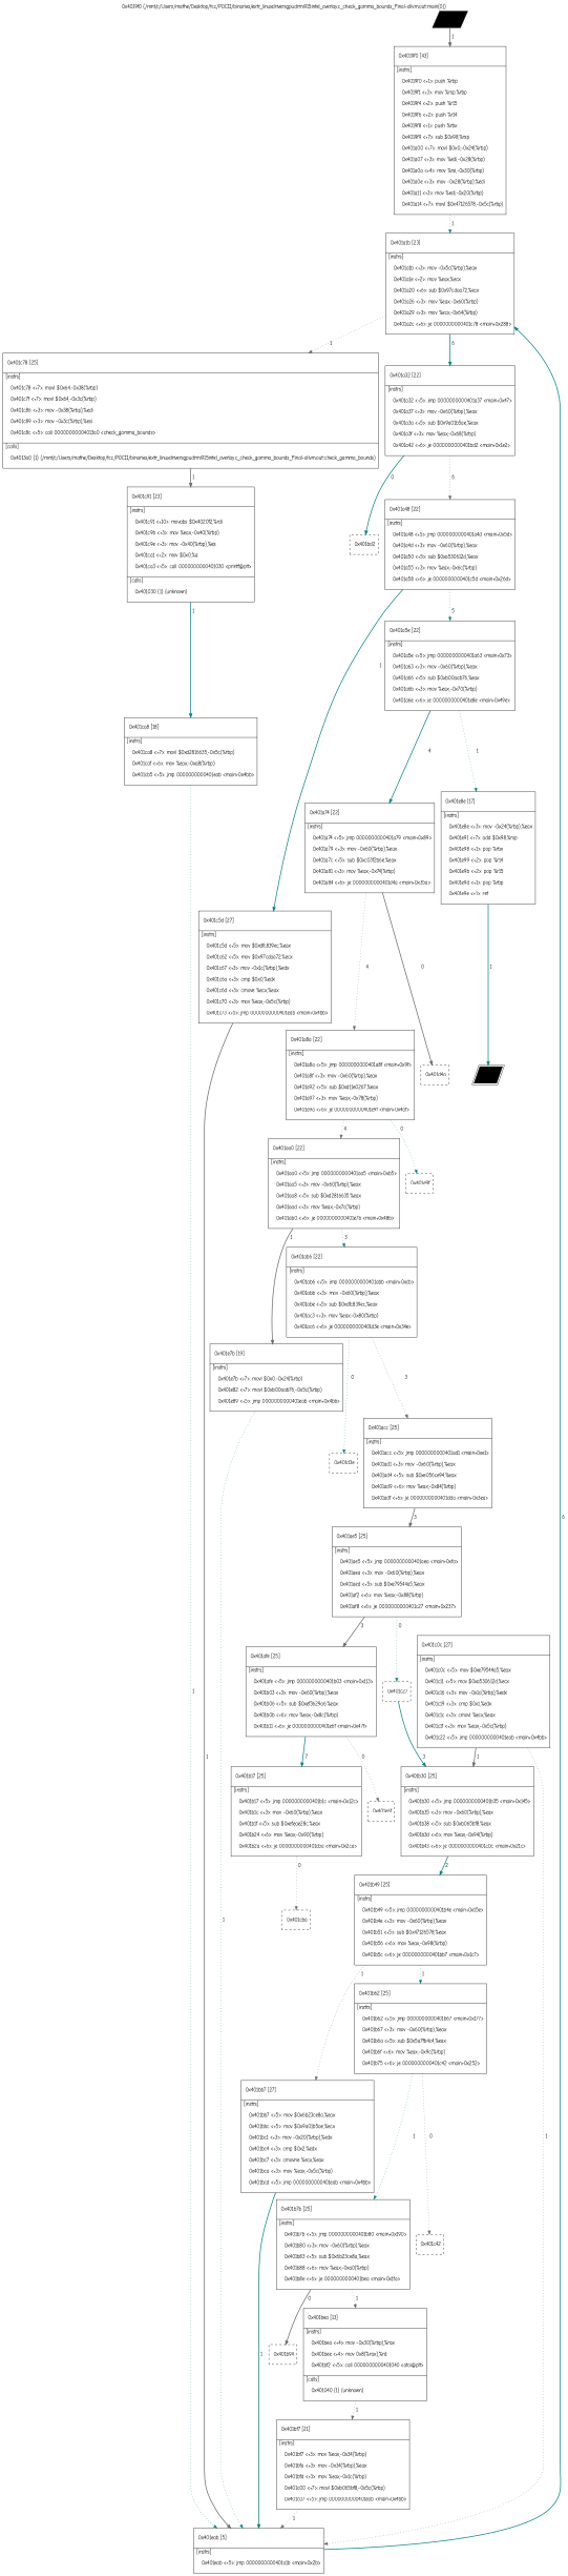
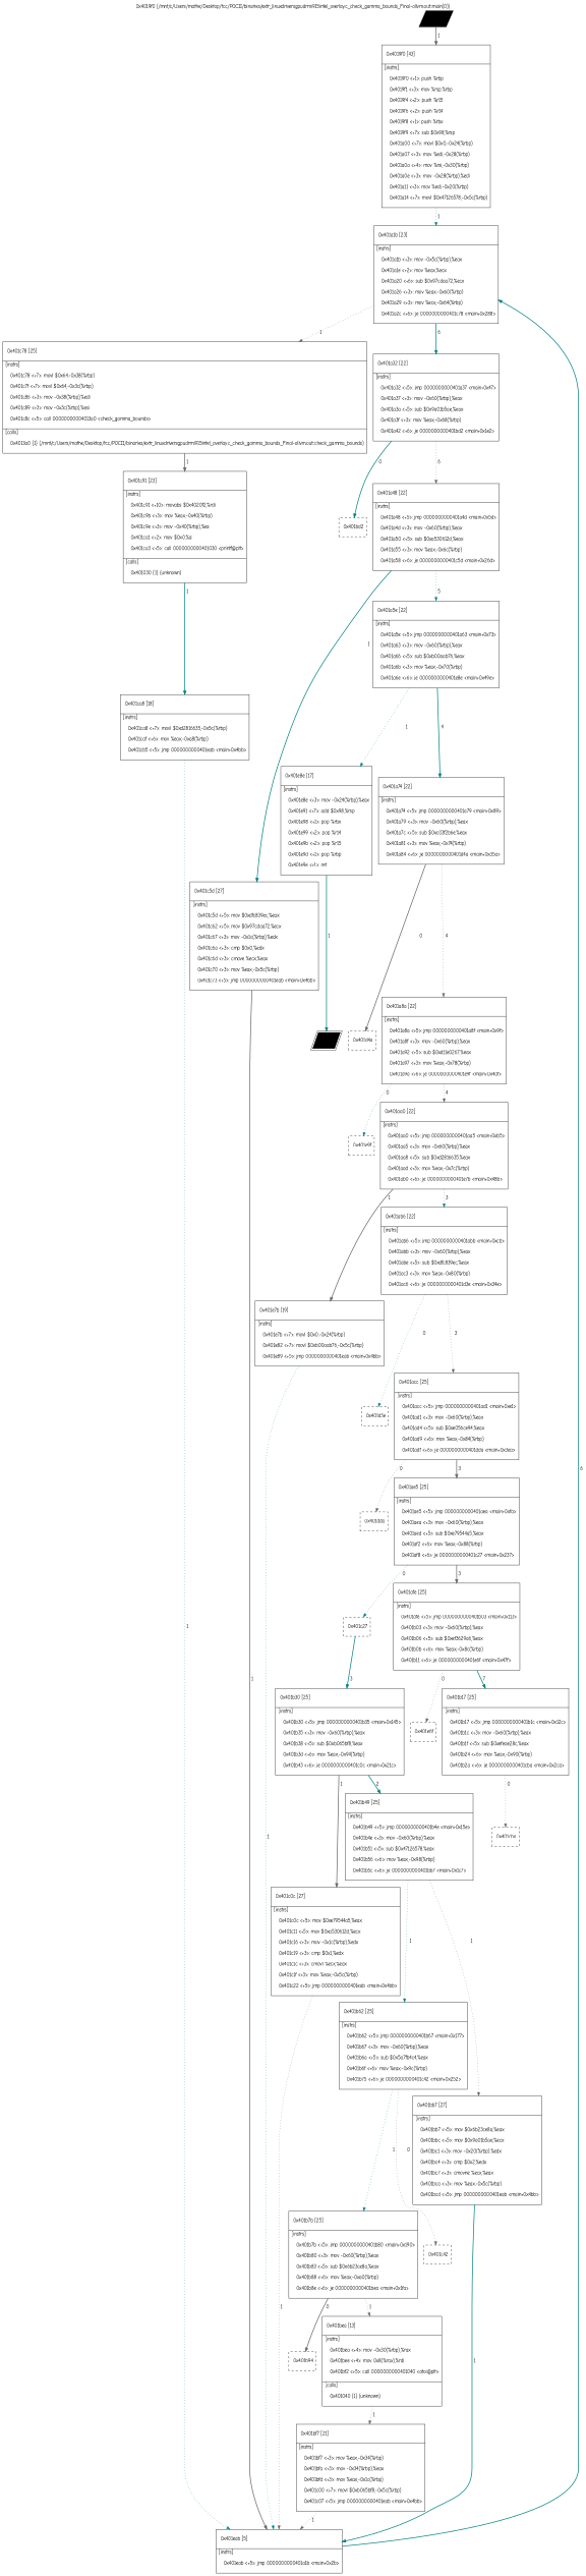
  digraph {
    fontname="Comic Neue"
    label="0x4019f0 (/mnt/c/Users/mathe/Desktop/tcc/POCII/binaries/extr_linuxdriversgpudrmi915intel_overlay.c_check_gamma_bounds_Final-ollvm.out::main(0))"
    labelloc=t
    node [fontname="Comic Neue" shape=record]
    edge [color=gray40 fontname="Comic Neue" style=dotted]
    Entry [fillcolor=black height=0.3 shape=parallelogram style=filled width=0.3]
    n2 [label="{\n     0x4019f0 [43]\l\n     | [instrs]\l\n     &nbsp;&nbsp;0x4019f0 \<+1\>: push %rbp\l\n     &nbsp;&nbsp;0x4019f1 \<+3\>: mov %rsp,%rbp\l\n     &nbsp;&nbsp;0x4019f4 \<+2\>: push %r15\l\n     &nbsp;&nbsp;0x4019f6 \<+2\>: push %r14\l\n     &nbsp;&nbsp;0x4019f8 \<+1\>: push %rbx\l\n     &nbsp;&nbsp;0x4019f9 \<+7\>: sub $0x98,%rsp\l\n     &nbsp;&nbsp;0x401a00 \<+7\>: movl $0x0,-0x24(%rbp)\l\n     &nbsp;&nbsp;0x401a07 \<+3\>: mov %edi,-0x28(%rbp)\l\n     &nbsp;&nbsp;0x401a0a \<+4\>: mov %rsi,-0x30(%rbp)\l\n     &nbsp;&nbsp;0x401a0e \<+3\>: mov -0x28(%rbp),%edi\l\n     &nbsp;&nbsp;0x401a11 \<+3\>: mov %edi,-0x20(%rbp)\l\n     &nbsp;&nbsp;0x401a14 \<+7\>: movl $0x47126578,-0x5c(%rbp)\l\n  }"]
    n3 [label="{\n     0x401a1b [23]\l\n     | [instrs]\l\n     &nbsp;&nbsp;0x401a1b \<+3\>: mov -0x5c(%rbp),%eax\l\n     &nbsp;&nbsp;0x401a1e \<+2\>: mov %eax,%ecx\l\n     &nbsp;&nbsp;0x401a20 \<+6\>: sub $0x97cdaa72,%ecx\l\n     &nbsp;&nbsp;0x401a26 \<+3\>: mov %eax,-0x60(%rbp)\l\n     &nbsp;&nbsp;0x401a29 \<+3\>: mov %ecx,-0x64(%rbp)\l\n     &nbsp;&nbsp;0x401a2c \<+6\>: je 0000000000401c78 \<main+0x288\>\l\n  }"]
    n4 [label="{\n     0x401c78 [25]\l\n     | [instrs]\l\n     &nbsp;&nbsp;0x401c78 \<+7\>: movl $0x64,-0x38(%rbp)\l\n     &nbsp;&nbsp;0x401c7f \<+7\>: movl $0x64,-0x3c(%rbp)\l\n     &nbsp;&nbsp;0x401c86 \<+3\>: mov -0x38(%rbp),%edi\l\n     &nbsp;&nbsp;0x401c89 \<+3\>: mov -0x3c(%rbp),%esi\l\n     &nbsp;&nbsp;0x401c8c \<+5\>: call 00000000004013a0 \<check_gamma_bounds\>\l\n     | [calls]\l\n     &nbsp;&nbsp;0x4013a0 \{1\} (/mnt/c/Users/mathe/Desktop/tcc/POCII/binaries/extr_linuxdriversgpudrmi915intel_overlay.c_check_gamma_bounds_Final-ollvm.out::check_gamma_bounds)\l\n  }"]
    n5 [label="{\n     0x401a32 [22]\l\n     | [instrs]\l\n     &nbsp;&nbsp;0x401a32 \<+5\>: jmp 0000000000401a37 \<main+0x47\>\l\n     &nbsp;&nbsp;0x401a37 \<+3\>: mov -0x60(%rbp),%eax\l\n     &nbsp;&nbsp;0x401a3a \<+5\>: sub $0x9a01b5ae,%eax\l\n     &nbsp;&nbsp;0x401a3f \<+3\>: mov %eax,-0x68(%rbp)\l\n     &nbsp;&nbsp;0x401a42 \<+6\>: je 0000000000401bd2 \<main+0x1e2\>\l\n  }"]
    n6 [label="{\n     0x401c91 [23]\l\n     | [instrs]\l\n     &nbsp;&nbsp;0x401c91 \<+10\>: movabs $0x4020f2,%rdi\l\n     &nbsp;&nbsp;0x401c9b \<+3\>: mov %eax,-0x40(%rbp)\l\n     &nbsp;&nbsp;0x401c9e \<+3\>: mov -0x40(%rbp),%esi\l\n     &nbsp;&nbsp;0x401ca1 \<+2\>: mov $0x0,%al\l\n     &nbsp;&nbsp;0x401ca3 \<+5\>: call 0000000000401030 \<printf@plt\>\l\n     | [calls]\l\n     &nbsp;&nbsp;0x401030 \{1\} (unknown)\l\n  }"]
    n7 [label="{\n     0x401bd2\l\n  }" style=dashed]
    n8 [label="{\n     0x401a48 [22]\l\n     | [instrs]\l\n     &nbsp;&nbsp;0x401a48 \<+5\>: jmp 0000000000401a4d \<main+0x5d\>\l\n     &nbsp;&nbsp;0x401a4d \<+3\>: mov -0x60(%rbp),%eax\l\n     &nbsp;&nbsp;0x401a50 \<+5\>: sub $0xa530612d,%eax\l\n     &nbsp;&nbsp;0x401a55 \<+3\>: mov %eax,-0x6c(%rbp)\l\n     &nbsp;&nbsp;0x401a58 \<+6\>: je 0000000000401c5d \<main+0x26d\>\l\n  }"]
    n9 [label="{\n     0x401ca8 [18]\l\n     | [instrs]\l\n     &nbsp;&nbsp;0x401ca8 \<+7\>: movl $0xd2816635,-0x5c(%rbp)\l\n     &nbsp;&nbsp;0x401caf \<+6\>: mov %eax,-0xa8(%rbp)\l\n     &nbsp;&nbsp;0x401cb5 \<+5\>: jmp 0000000000401eab \<main+0x4bb\>\l\n  }"]
    n10 [label="{\n     0x401c5d [27]\l\n     | [instrs]\l\n     &nbsp;&nbsp;0x401c5d \<+5\>: mov $0xdfc839ec,%eax\l\n     &nbsp;&nbsp;0x401c62 \<+5\>: mov $0x97cdaa72,%ecx\l\n     &nbsp;&nbsp;0x401c67 \<+3\>: mov -0x1c(%rbp),%edx\l\n     &nbsp;&nbsp;0x401c6a \<+3\>: cmp $0x0,%edx\l\n     &nbsp;&nbsp;0x401c6d \<+3\>: cmove %ecx,%eax\l\n     &nbsp;&nbsp;0x401c70 \<+3\>: mov %eax,-0x5c(%rbp)\l\n     &nbsp;&nbsp;0x401c73 \<+5\>: jmp 0000000000401eab \<main+0x4bb\>\l\n  }"]
    n11 [label="{\n     0x401a5e [22]\l\n     | [instrs]\l\n     &nbsp;&nbsp;0x401a5e \<+5\>: jmp 0000000000401a63 \<main+0x73\>\l\n     &nbsp;&nbsp;0x401a63 \<+3\>: mov -0x60(%rbp),%eax\l\n     &nbsp;&nbsp;0x401a66 \<+5\>: sub $0xb00aab76,%eax\l\n     &nbsp;&nbsp;0x401a6b \<+3\>: mov %eax,-0x70(%rbp)\l\n     &nbsp;&nbsp;0x401a6e \<+6\>: je 0000000000401e8e \<main+0x49e\>\l\n  }"]
    Exit [fillcolor=black height=0.3 peripheries=2 shape=parallelogram style=filled width=0.3]
    n13 [label="{\n     0x401eab [5]\l\n     | [instrs]\l\n     &nbsp;&nbsp;0x401eab \<+5\>: jmp 0000000000401a1b \<main+0x2b\>\l\n  }"]
    n14 [label="{\n     0x401e8e [17]\l\n     | [instrs]\l\n     &nbsp;&nbsp;0x401e8e \<+3\>: mov -0x24(%rbp),%eax\l\n     &nbsp;&nbsp;0x401e91 \<+7\>: add $0x98,%rsp\l\n     &nbsp;&nbsp;0x401e98 \<+1\>: pop %rbx\l\n     &nbsp;&nbsp;0x401e99 \<+2\>: pop %r14\l\n     &nbsp;&nbsp;0x401e9b \<+2\>: pop %r15\l\n     &nbsp;&nbsp;0x401e9d \<+1\>: pop %rbp\l\n     &nbsp;&nbsp;0x401e9e \<+1\>: ret\l\n  }"]
    n15 [label="{\n     0x401a74 [22]\l\n     | [instrs]\l\n     &nbsp;&nbsp;0x401a74 \<+5\>: jmp 0000000000401a79 \<main+0x89\>\l\n     &nbsp;&nbsp;0x401a79 \<+3\>: mov -0x60(%rbp),%eax\l\n     &nbsp;&nbsp;0x401a7c \<+5\>: sub $0xc03f2b6e,%eax\l\n     &nbsp;&nbsp;0x401a81 \<+3\>: mov %eax,-0x74(%rbp)\l\n     &nbsp;&nbsp;0x401a84 \<+6\>: je 0000000000401d4a \<main+0x35a\>\l\n  }"]
    n16 [label="{\n     0x401d4a\l\n  }" style=dashed]
    n17 [label="{\n     0x401a8a [22]\l\n     | [instrs]\l\n     &nbsp;&nbsp;0x401a8a \<+5\>: jmp 0000000000401a8f \<main+0x9f\>\l\n     &nbsp;&nbsp;0x401a8f \<+3\>: mov -0x60(%rbp),%eax\l\n     &nbsp;&nbsp;0x401a92 \<+5\>: sub $0xd11e0267,%eax\l\n     &nbsp;&nbsp;0x401a97 \<+3\>: mov %eax,-0x78(%rbp)\l\n     &nbsp;&nbsp;0x401a9a \<+6\>: je 0000000000401e9f \<main+0x4af\>\l\n  }"]
    n18 [label="{\n     0x401e9f\l\n  }" style=dashed]
    n19 [label="{\n     0x401aa0 [22]\l\n     | [instrs]\l\n     &nbsp;&nbsp;0x401aa0 \<+5\>: jmp 0000000000401aa5 \<main+0xb5\>\l\n     &nbsp;&nbsp;0x401aa5 \<+3\>: mov -0x60(%rbp),%eax\l\n     &nbsp;&nbsp;0x401aa8 \<+5\>: sub $0xd2816635,%eax\l\n     &nbsp;&nbsp;0x401aad \<+3\>: mov %eax,-0x7c(%rbp)\l\n     &nbsp;&nbsp;0x401ab0 \<+6\>: je 0000000000401e7b \<main+0x48b\>\l\n  }"]
    n20 [label="{\n     0x401bf7 [21]\l\n     | [instrs]\l\n     &nbsp;&nbsp;0x401bf7 \<+3\>: mov %eax,-0x34(%rbp)\l\n     &nbsp;&nbsp;0x401bfa \<+3\>: mov -0x34(%rbp),%eax\l\n     &nbsp;&nbsp;0x401bfd \<+3\>: mov %eax,-0x1c(%rbp)\l\n     &nbsp;&nbsp;0x401c00 \<+7\>: movl $0xb065bf8,-0x5c(%rbp)\l\n     &nbsp;&nbsp;0x401c07 \<+5\>: jmp 0000000000401eab \<main+0x4bb\>\l\n  }"]
    n21 [label="{\n     0x401e7b [19]\l\n     | [instrs]\l\n     &nbsp;&nbsp;0x401e7b \<+7\>: movl $0x0,-0x24(%rbp)\l\n     &nbsp;&nbsp;0x401e82 \<+7\>: movl $0xb00aab76,-0x5c(%rbp)\l\n     &nbsp;&nbsp;0x401e89 \<+5\>: jmp 0000000000401eab \<main+0x4bb\>\l\n  }"]
    n22 [label="{\n     0x401ab6 [22]\l\n     | [instrs]\l\n     &nbsp;&nbsp;0x401ab6 \<+5\>: jmp 0000000000401abb \<main+0xcb\>\l\n     &nbsp;&nbsp;0x401abb \<+3\>: mov -0x60(%rbp),%eax\l\n     &nbsp;&nbsp;0x401abe \<+5\>: sub $0xdfc839ec,%eax\l\n     &nbsp;&nbsp;0x401ac3 \<+3\>: mov %eax,-0x80(%rbp)\l\n     &nbsp;&nbsp;0x401ac6 \<+6\>: je 0000000000401d3e \<main+0x34e\>\l\n  }"]
    n23 [label="{\n     0x401b94\l\n  }" style=dashed]
    n24 [label="{\n     0x401d3e\l\n  }" style=dashed]
    n25 [label="{\n     0x401acc [25]\l\n     | [instrs]\l\n     &nbsp;&nbsp;0x401acc \<+5\>: jmp 0000000000401ad1 \<main+0xe1\>\l\n     &nbsp;&nbsp;0x401ad1 \<+3\>: mov -0x60(%rbp),%eax\l\n     &nbsp;&nbsp;0x401ad4 \<+5\>: sub $0xe056ce94,%eax\l\n     &nbsp;&nbsp;0x401ad9 \<+6\>: mov %eax,-0x84(%rbp)\l\n     &nbsp;&nbsp;0x401adf \<+6\>: je 0000000000401dda \<main+0x3ea\>\l\n  }"]
    n26 [label="{\n     0x401bea [13]\l\n     | [instrs]\l\n     &nbsp;&nbsp;0x401bea \<+4\>: mov -0x30(%rbp),%rax\l\n     &nbsp;&nbsp;0x401bee \<+4\>: mov 0x8(%rax),%rdi\l\n     &nbsp;&nbsp;0x401bf2 \<+5\>: call 0000000000401040 \<atoi@plt\>\l\n     | [calls]\l\n     &nbsp;&nbsp;0x401040 \{1\} (unknown)\l\n  }"]
+   n27 [label="{\n     0x401dda\l\n  }" style=dashed]
    n28 [label="{\n     0x401ae5 [25]\l\n     | [instrs]\l\n     &nbsp;&nbsp;0x401ae5 \<+5\>: jmp 0000000000401aea \<main+0xfa\>\l\n     &nbsp;&nbsp;0x401aea \<+3\>: mov -0x60(%rbp),%eax\l\n     &nbsp;&nbsp;0x401aed \<+5\>: sub $0xe79544a5,%eax\l\n     &nbsp;&nbsp;0x401af2 \<+6\>: mov %eax,-0x88(%rbp)\l\n     &nbsp;&nbsp;0x401af8 \<+6\>: je 0000000000401c27 \<main+0x237\>\l\n  }"]
    n29 [label="{\n     0x401b7b [25]\l\n     | [instrs]\l\n     &nbsp;&nbsp;0x401b7b \<+5\>: jmp 0000000000401b80 \<main+0x190\>\l\n     &nbsp;&nbsp;0x401b80 \<+3\>: mov -0x60(%rbp),%eax\l\n     &nbsp;&nbsp;0x401b83 \<+5\>: sub $0x6b23ce8a,%eax\l\n     &nbsp;&nbsp;0x401b88 \<+6\>: mov %eax,-0xa0(%rbp)\l\n     &nbsp;&nbsp;0x401b8e \<+6\>: je 0000000000401bea \<main+0x1fa\>\l\n  }"]
    n30 [label="{\n     0x401c27\l\n  }" style=dashed]
    n31 [label="{\n     0x401afe [25]\l\n     | [instrs]\l\n     &nbsp;&nbsp;0x401afe \<+5\>: jmp 0000000000401b03 \<main+0x113\>\l\n     &nbsp;&nbsp;0x401b03 \<+3\>: mov -0x60(%rbp),%eax\l\n     &nbsp;&nbsp;0x401b06 \<+5\>: sub $0xef3629a6,%eax\l\n     &nbsp;&nbsp;0x401b0b \<+6\>: mov %eax,-0x8c(%rbp)\l\n     &nbsp;&nbsp;0x401b11 \<+6\>: je 0000000000401e6f \<main+0x47f\>\l\n  }"]
    n32 [label="{\n     0x401c42\l\n  }" style=dashed]
    n33 [label="{\n     0x401b30 [25]\l\n     | [instrs]\l\n     &nbsp;&nbsp;0x401b30 \<+5\>: jmp 0000000000401b35 \<main+0x145\>\l\n     &nbsp;&nbsp;0x401b35 \<+3\>: mov -0x60(%rbp),%eax\l\n     &nbsp;&nbsp;0x401b38 \<+5\>: sub $0xb065bf8,%eax\l\n     &nbsp;&nbsp;0x401b3d \<+6\>: mov %eax,-0x94(%rbp)\l\n     &nbsp;&nbsp;0x401b43 \<+6\>: je 0000000000401c0c \<main+0x21c\>\l\n  }"]
    n34 [label="{\n     0x401e6f\l\n  }" style=dashed]
    n35 [label="{\n     0x401b17 [25]\l\n     | [instrs]\l\n     &nbsp;&nbsp;0x401b17 \<+5\>: jmp 0000000000401b1c \<main+0x12c\>\l\n     &nbsp;&nbsp;0x401b1c \<+3\>: mov -0x60(%rbp),%eax\l\n     &nbsp;&nbsp;0x401b1f \<+5\>: sub $0xefeae28c,%eax\l\n     &nbsp;&nbsp;0x401b24 \<+6\>: mov %eax,-0x90(%rbp)\l\n     &nbsp;&nbsp;0x401b2a \<+6\>: je 0000000000401cba \<main+0x2ca\>\l\n  }"]
    n36 [label="{\n     0x401cba\l\n  }" style=dashed]
    n37 [label="{\n     0x401c0c [27]\l\n     | [instrs]\l\n     &nbsp;&nbsp;0x401c0c \<+5\>: mov $0xe79544a5,%eax\l\n     &nbsp;&nbsp;0x401c11 \<+5\>: mov $0xa530612d,%ecx\l\n     &nbsp;&nbsp;0x401c16 \<+3\>: mov -0x1c(%rbp),%edx\l\n     &nbsp;&nbsp;0x401c19 \<+3\>: cmp $0x1,%edx\l\n     &nbsp;&nbsp;0x401c1c \<+3\>: cmovl %ecx,%eax\l\n     &nbsp;&nbsp;0x401c1f \<+3\>: mov %eax,-0x5c(%rbp)\l\n     &nbsp;&nbsp;0x401c22 \<+5\>: jmp 0000000000401eab \<main+0x4bb\>\l\n  }"]
    n38 [label="{\n     0x401b49 [25]\l\n     | [instrs]\l\n     &nbsp;&nbsp;0x401b49 \<+5\>: jmp 0000000000401b4e \<main+0x15e\>\l\n     &nbsp;&nbsp;0x401b4e \<+3\>: mov -0x60(%rbp),%eax\l\n     &nbsp;&nbsp;0x401b51 \<+5\>: sub $0x47126578,%eax\l\n     &nbsp;&nbsp;0x401b56 \<+6\>: mov %eax,-0x98(%rbp)\l\n     &nbsp;&nbsp;0x401b5c \<+6\>: je 0000000000401bb7 \<main+0x1c7\>\l\n  }"]
    n39 [label="{\n     0x401b62 [25]\l\n     | [instrs]\l\n     &nbsp;&nbsp;0x401b62 \<+5\>: jmp 0000000000401b67 \<main+0x177\>\l\n     &nbsp;&nbsp;0x401b67 \<+3\>: mov -0x60(%rbp),%eax\l\n     &nbsp;&nbsp;0x401b6a \<+5\>: sub $0x5a7fb4c4,%eax\l\n     &nbsp;&nbsp;0x401b6f \<+6\>: mov %eax,-0x9c(%rbp)\l\n     &nbsp;&nbsp;0x401b75 \<+6\>: je 0000000000401c42 \<main+0x252\>\l\n  }"]
    n40 [label="{\n     0x401bb7 [27]\l\n     | [instrs]\l\n     &nbsp;&nbsp;0x401bb7 \<+5\>: mov $0x6b23ce8a,%eax\l\n     &nbsp;&nbsp;0x401bbc \<+5\>: mov $0x9a01b5ae,%ecx\l\n     &nbsp;&nbsp;0x401bc1 \<+3\>: mov -0x20(%rbp),%edx\l\n     &nbsp;&nbsp;0x401bc4 \<+3\>: cmp $0x2,%edx\l\n     &nbsp;&nbsp;0x401bc7 \<+3\>: cmovne %ecx,%eax\l\n     &nbsp;&nbsp;0x401bca \<+3\>: mov %eax,-0x5c(%rbp)\l\n     &nbsp;&nbsp;0x401bcd \<+5\>: jmp 0000000000401eab \<main+0x4bb\>\l\n  }"]
    Entry -> n2 [label=" 1" style=bold]
    n2 -> n3 [color=teal label=" 1"]
    n3 -> n4 [label=" 1"]
    n3 -> n5 [color=teal label=" 6" style=bold]
    n4 -> n6 [label=" 1" style=bold]
    n5 -> n7 [color=teal label=" 0" style=bold]
    n5 -> n8 [label=" 6"]
    n6 -> n9 [color=teal label=" 1" style=bold]
    n8 -> n10 [color=teal label=" 1" style=bold]
    n8 -> n11 [color=teal label=" 5"]
    n9 -> n13 [color=teal label=" 1"]
    n10 -> n13 [label=" 1" style=bold]
    n11 -> n14 [color=teal label=" 1"]
    n11 -> n15 [color=teal label=" 4" style=bold]
    n13 -> n3 [color=teal label=" 6" style=bold]
    n14 -> Exit [color=teal label=" 1" style=bold]
    n15 -> n16 [label=" 0" style=bold]
    n15 -> n17 [label=" 4"]
    n17 -> n18 [color=teal label=" 0"]
    n17 -> n19 [label=" 4"]
    n19 -> n21 [label=" 1" style=bold]
    n19 -> n22 [color=teal label=" 3"]
    n20 -> n13 [label=" 1"]
    n21 -> n13 [color=teal label=" 1"]
    n22 -> n24 [color=teal label=" 0"]
    n22 -> n25 [label=" 3"]
+   n25 -> n27 [label=" 0"]
    n25 -> n28 [label=" 3" style=bold]
    n26 -> n20 [label=" 1"]
    n28 -> n30 [color=teal label=" 0"]
    n28 -> n31 [label=" 3" style=bold]
    n29 -> n23 [label=" 0" style=bold]
    n29 -> n26 [label=" 1"]
    n30 -> n33 [color=teal label=" 3" style=bold]
    n31 -> n34 [label=" 0"]
    n31 -> n35 [color=teal label=" 7" style=bold]
-   n37 -> n33 [label=" 1" style=bold]
+   n33 -> n37 [label=" 1" style=bold]
    n33 -> n38 [color=teal label=" 2" style=bold]
    n35 -> n36 [label=" 0"]
    n37 -> n13 [label=" 1"]
    n38 -> n39 [color=teal label=" 1"]
    n38 -> n40 [label=" 1"]
    n39 -> n29 [color=teal label=" 1"]
    n39 -> n32 [label=" 0"]
    n40 -> n13 [color=teal label=" 1" style=bold]
  }
